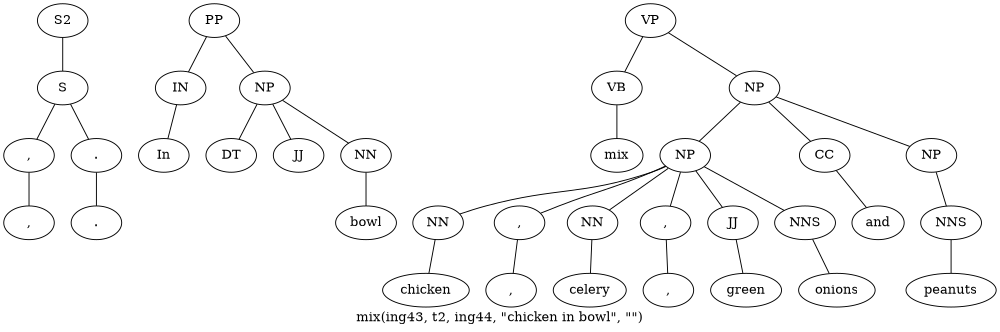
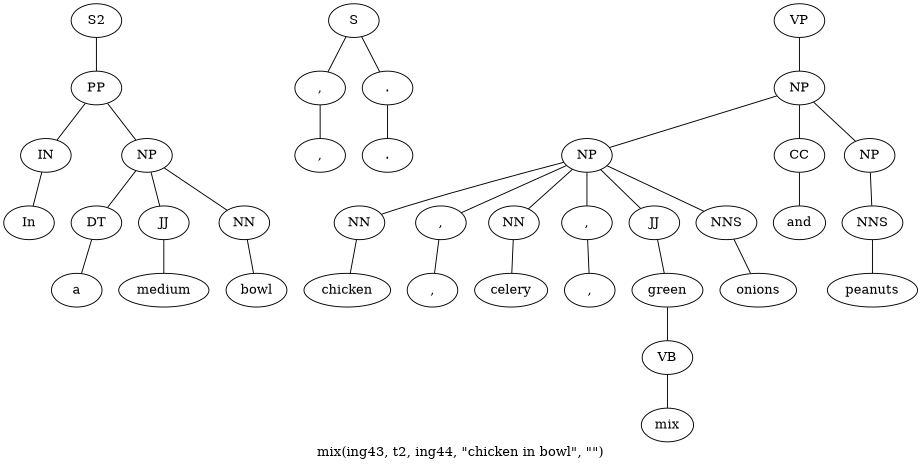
  graph {
    fontname="DejaVu Serif"
    label="mix(ing43, t2, ing44, \"chicken in bowl\", \"\")"
    node [fontname="DejaVu Serif"]
    edge [fontname="DejaVu Serif"]
    n1 [label=S2]
    n2 [label=S]
    n3 [label=","]
    n4 [label="."]
    n5 [label=PP]
    n6 [label=IN]
    n7 [label=NP]
    n8 [label=","]
    n9 [label=VP]
    n10 [label=VB]
    n11 [label=NP]
    n12 [label="."]
    n13 [label=In]
    n14 [label=DT]
    n15 [label=JJ]
    n16 [label=NN]
+   n17 [label=a]
+   n18 [label=medium]
    n19 [label=bowl]
    n20 [label=mix]
    n21 [label=NP]
    n22 [label=CC]
    n23 [label=NP]
    n24 [label=NN]
    n25 [label=","]
    n26 [label=NN]
    n27 [label=","]
    n28 [label=JJ]
    n29 [label=NNS]
    n30 [label=and]
    n31 [label=NNS]
    n32 [label=chicken]
    n33 [label=","]
    n34 [label=celery]
    n35 [label=","]
    n36 [label=green]
    n37 [label=onions]
    n38 [label=peanuts]
-   n1 -- n2
+   n1 -- n5
    n2 -- n3
    n2 -- n4
    n3 -- n8
    n4 -- n12
    n5 -- n6
    n5 -- n7
    n6 -- n13
    n7 -- n14
    n7 -- n15
    n7 -- n16
-   n9 -- n10
+   n36 -- n10
    n9 -- n11
    n10 -- n20
    n11 -- n21
    n11 -- n22
    n11 -- n23
+   n14 -- n17
+   n15 -- n18
    n16 -- n19
    n21 -- n24
    n21 -- n25
    n21 -- n26
    n21 -- n27
    n21 -- n28
    n21 -- n29
    n22 -- n30
    n23 -- n31
    n24 -- n32
    n25 -- n33
    n26 -- n34
    n27 -- n35
    n28 -- n36
    n29 -- n37
    n31 -- n38
  }
